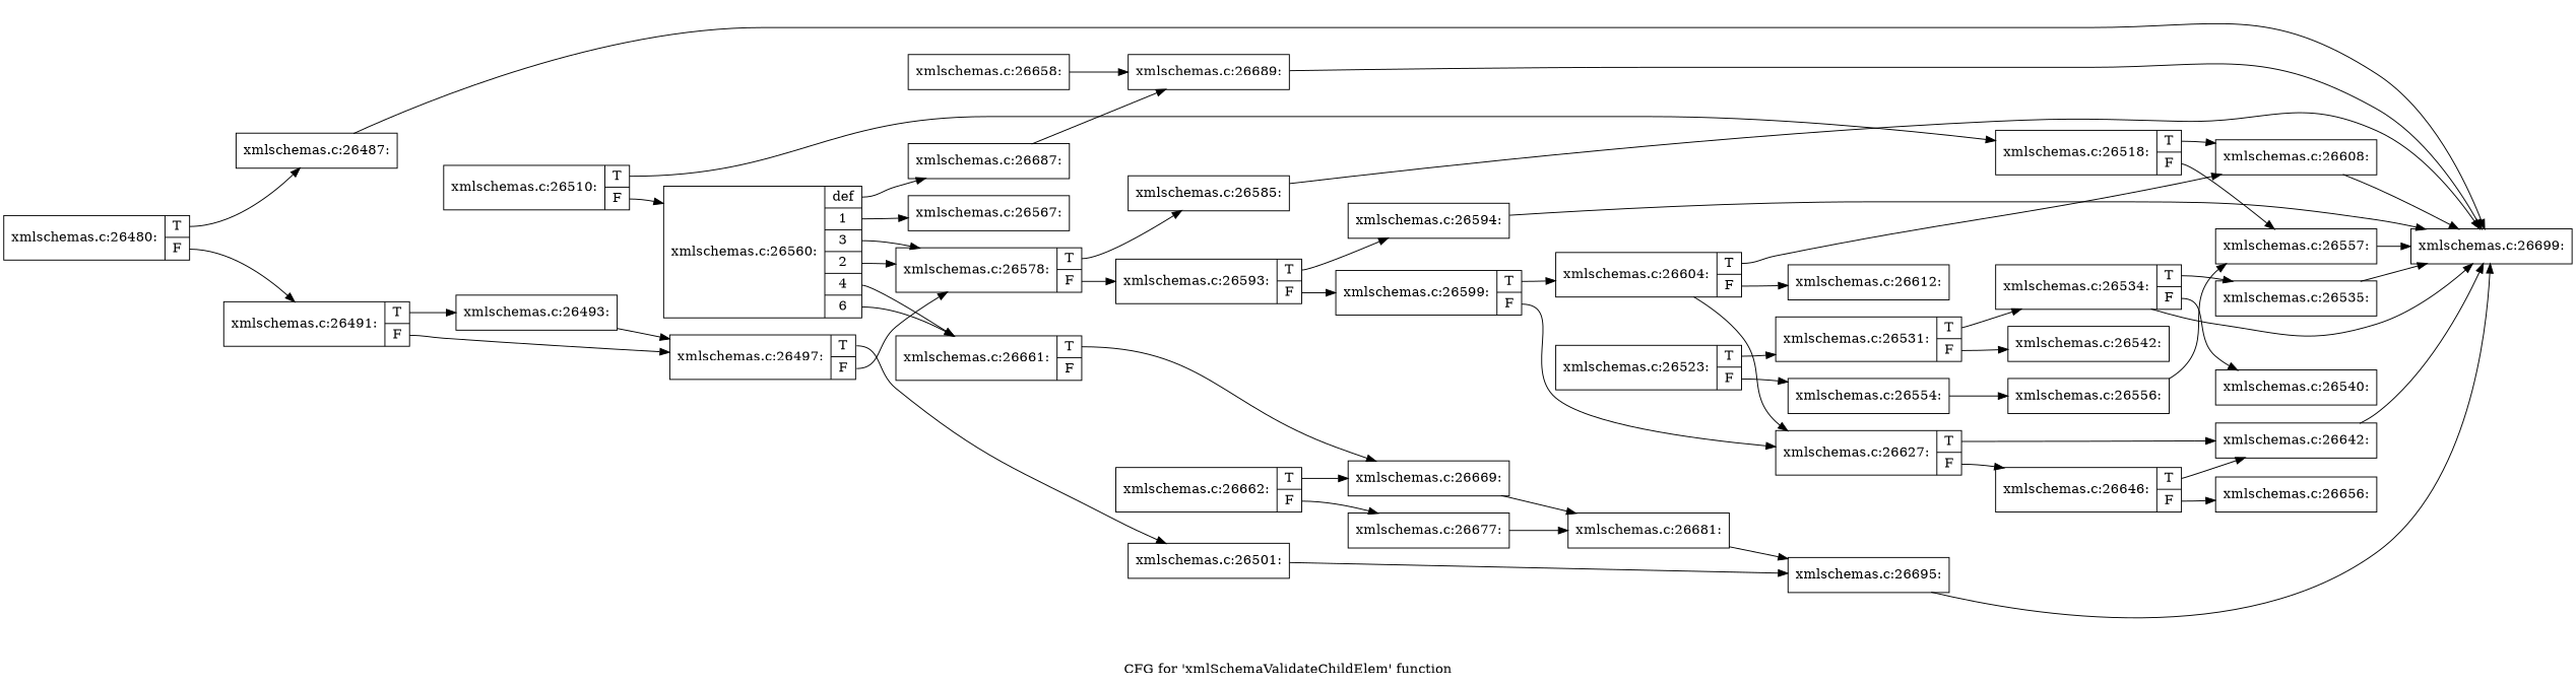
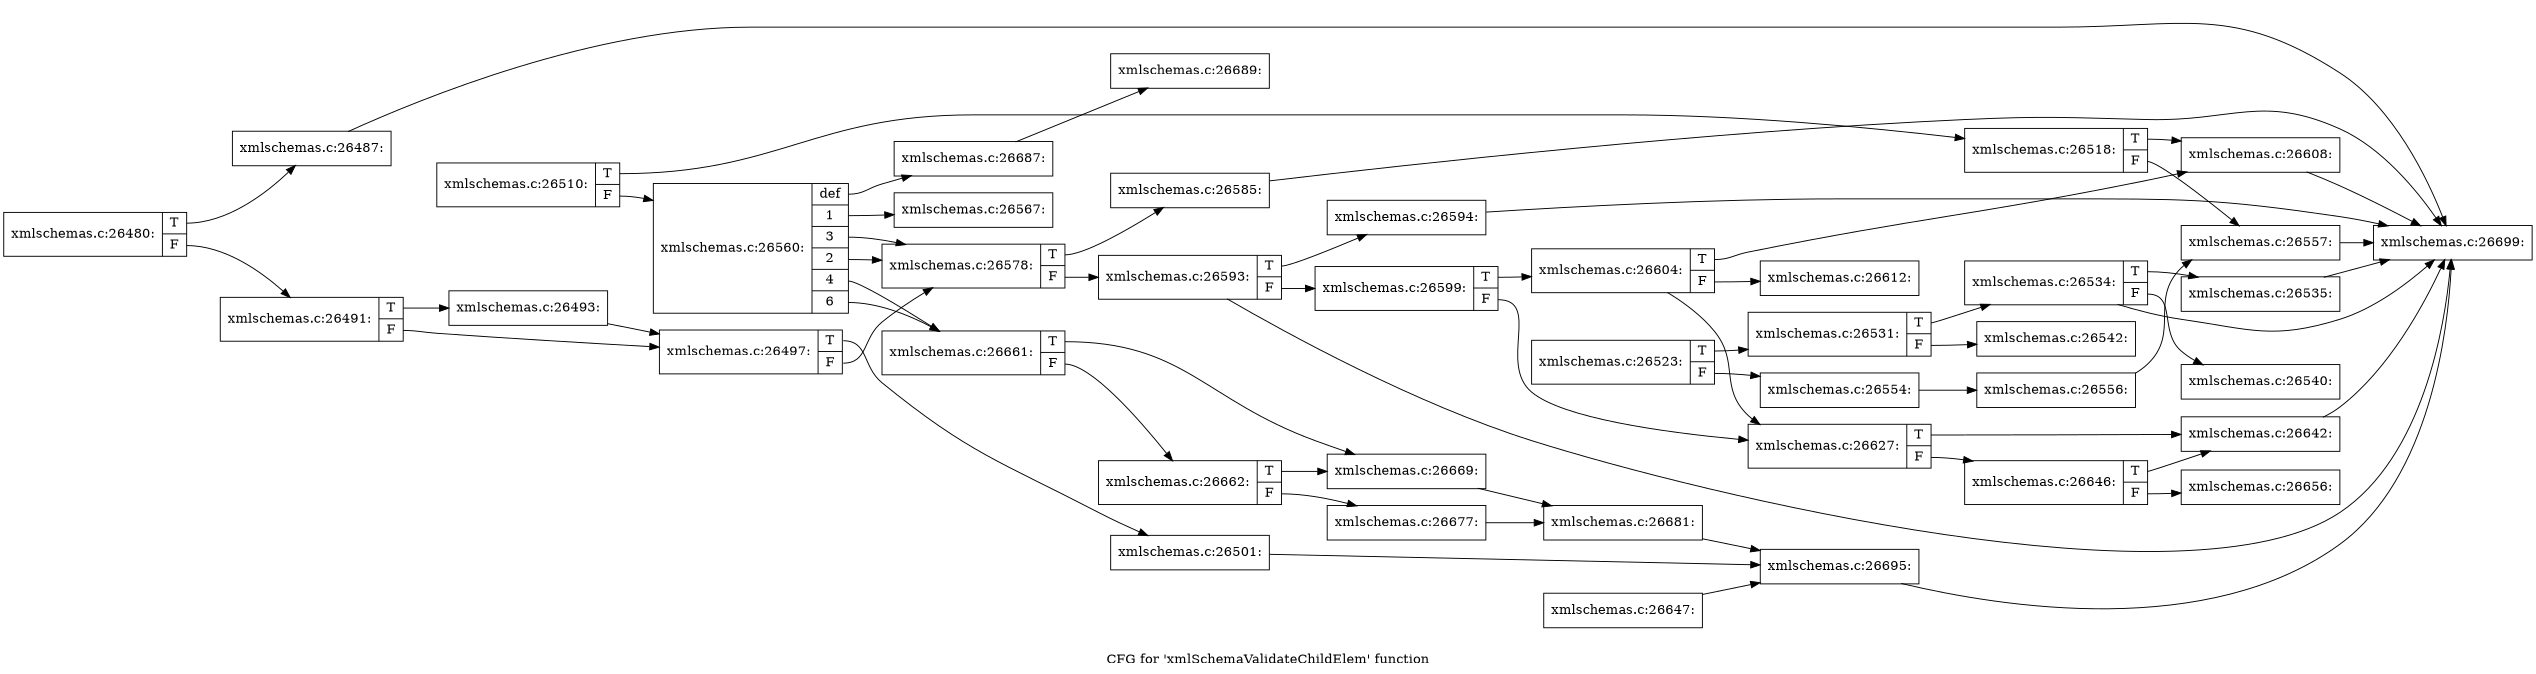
  digraph {
    label="CFG for 'xmlSchemaValidateChildElem' function"
    rankdir=LR
    node [shape=record]
    n1 [label="{xmlschemas.c:26480:|{<s0>T|<s1>F}}"]
    n2 [label="{xmlschemas.c:26487:}"]
    n3 [label="{xmlschemas.c:26491:|{<s0>T|<s1>F}}"]
    n4 [label="{xmlschemas.c:26699:}"]
    n5 [label="{xmlschemas.c:26493:}"]
    n6 [label="{xmlschemas.c:26497:|{<s0>T|<s1>F}}"]
    n7 [label="{xmlschemas.c:26501:}"]
    n8 [label="{xmlschemas.c:26578:|{<s0>T|<s1>F}}"]
    n9 [label="{xmlschemas.c:26695:}"]
    n10 [label="{xmlschemas.c:26510:|{<s0>T|<s1>F}}"]
    n11 [label="{xmlschemas.c:26518:|{<s0>T|<s1>F}}"]
    n12 [label="{xmlschemas.c:26560:|{<s0>def|<s1>1|<s2>3|<s3>2|<s4>4|<s5>6}}"]
    n13 [label="{xmlschemas.c:26557:}"]
    n14 [label="{xmlschemas.c:26608:}"]
    n15 [label="{xmlschemas.c:26687:}"]
    n16 [label="{xmlschemas.c:26567:}"]
    n17 [label="{xmlschemas.c:26661:|{<s0>T|<s1>F}}"]
    n18 [label="{xmlschemas.c:26523:|{<s0>T|<s1>F}}"]
    n19 [label="{xmlschemas.c:26531:|{<s0>T|<s1>F}}"]
    n20 [label="{xmlschemas.c:26554:}"]
    n21 [label="{xmlschemas.c:26689:}"]
    n22 [label="{xmlschemas.c:26585:}"]
    n23 [label="{xmlschemas.c:26593:|{<s0>T|<s1>F}}"]
    n24 [label="{xmlschemas.c:26669:}"]
    n25 [label="{xmlschemas.c:26662:|{<s0>T|<s1>F}}"]
    n26 [label="{xmlschemas.c:26534:|{<s0>T|<s1>F}}"]
    n27 [label="{xmlschemas.c:26542:}"]
    n28 [label="{xmlschemas.c:26556:}"]
    n29 [label="{xmlschemas.c:26535:}"]
    n30 [label="{xmlschemas.c:26540:}"]
    n31 [label="{xmlschemas.c:26594:}"]
    n32 [label="{xmlschemas.c:26599:|{<s0>T|<s1>F}}"]
    n33 [label="{xmlschemas.c:26681:}"]
    n34 [label="{xmlschemas.c:26677:}"]
    n35 [label="{xmlschemas.c:26604:|{<s0>T|<s1>F}}"]
    n36 [label="{xmlschemas.c:26627:|{<s0>T|<s1>F}}"]
    n37 [label="{xmlschemas.c:26612:}"]
    n38 [label="{xmlschemas.c:26642:}"]
    n39 [label="{xmlschemas.c:26646:|{<s0>T|<s1>F}}"]
    n40 [label="{xmlschemas.c:26656:}"]
-   n42 [label="{xmlschemas.c:26658:}"]
+   n41 [label="{xmlschemas.c:26647:}"]
    n1 -> n2 [tailport=s0]
    n1 -> n3 [tailport=s1]
    n2 -> n4
    n3 -> n5 [tailport=s0]
    n3 -> n6 [tailport=s1]
    n5 -> n6
    n6 -> n7 [tailport=s0]
    n6 -> n8 [tailport=s1]
    n7 -> n9
    n8 -> n22 [tailport=s0]
    n8 -> n23 [tailport=s1]
    n9 -> n4
    n10 -> n11 [tailport=s0]
    n10 -> n12 [tailport=s1]
    n11 -> n13 [tailport=s1]
    n11 -> n14 [tailport=s0]
    n12 -> n8 [tailport=s2]
    n12 -> n8 [tailport=s3]
    n12 -> n15 [tailport=s0]
    n12 -> n16 [tailport=s1]
    n12 -> n17 [tailport=s4]
    n12 -> n17 [tailport=s5]
    n13 -> n4
    n14 -> n4
    n15 -> n21
    n17 -> n24 [tailport=s0]
+   n17 -> n25 [tailport=s1]
    n18 -> n19 [tailport=s0]
    n18 -> n20 [tailport=s1]
    n19 -> n26 [tailport=s0]
    n19 -> n27 [tailport=s1]
    n20 -> n28
-   n21 -> n4
+   n23 -> n4
    n22 -> n4
    n23 -> n31 [tailport=s0]
    n23 -> n32 [tailport=s1]
    n24 -> n33
    n25 -> n24 [tailport=s0]
    n25 -> n34 [tailport=s1]
    n26 -> n4
    n26 -> n29 [tailport=s0]
    n26 -> n30 [tailport=s1]
    n28 -> n13
    n29 -> n4
    n31 -> n4
    n32 -> n35 [tailport=s0]
    n32 -> n36 [tailport=s1]
    n33 -> n9
    n34 -> n33
    n35 -> n14 [tailport=s0]
    n35 -> n36
    n35 -> n37 [tailport=s1]
    n36 -> n38 [tailport=s0]
    n36 -> n39 [tailport=s1]
    n38 -> n4
    n39 -> n38 [tailport=s0]
    n39 -> n40 [tailport=s1]
-   n42 -> n21
+   n41 -> n9
  }
